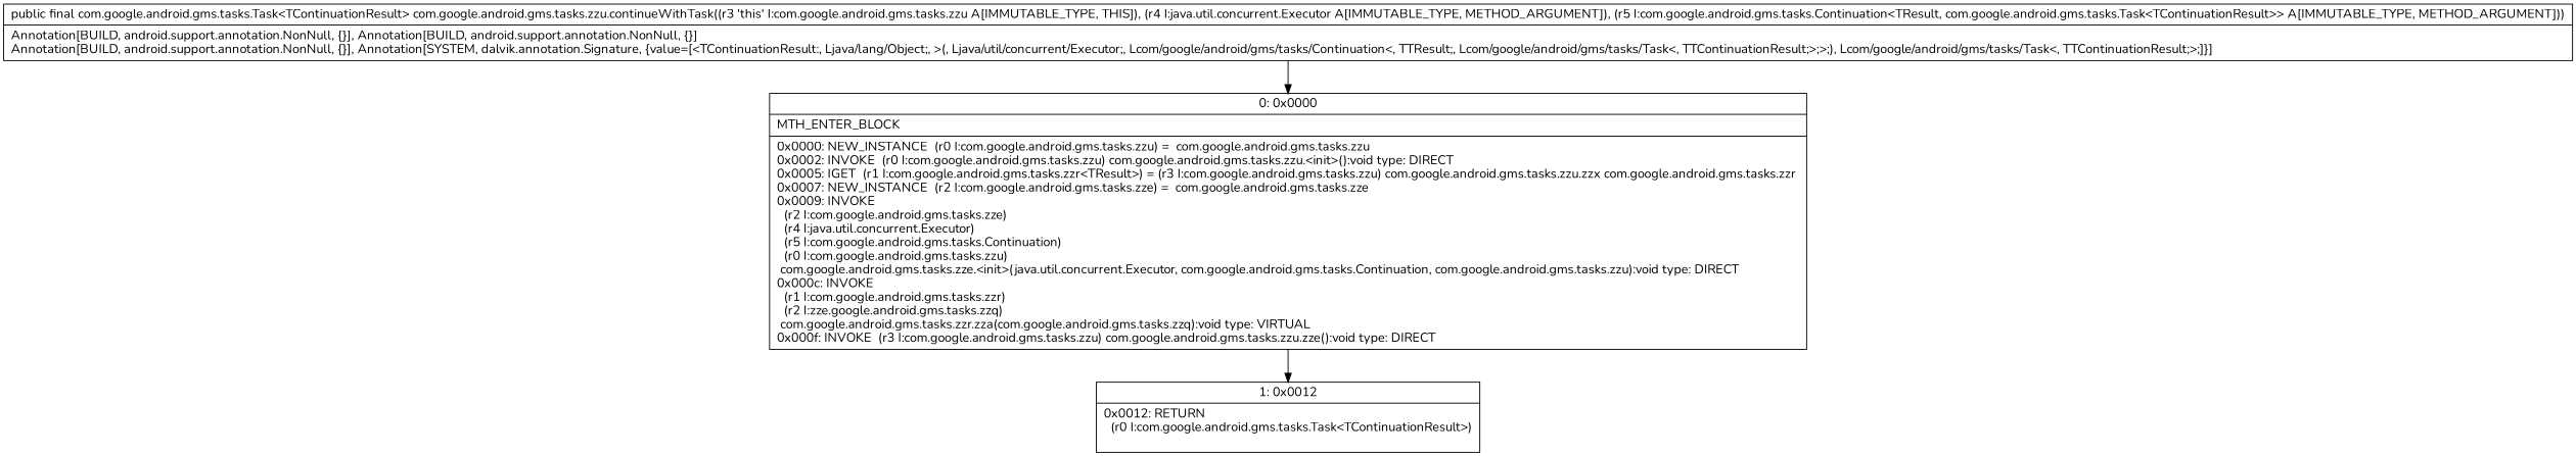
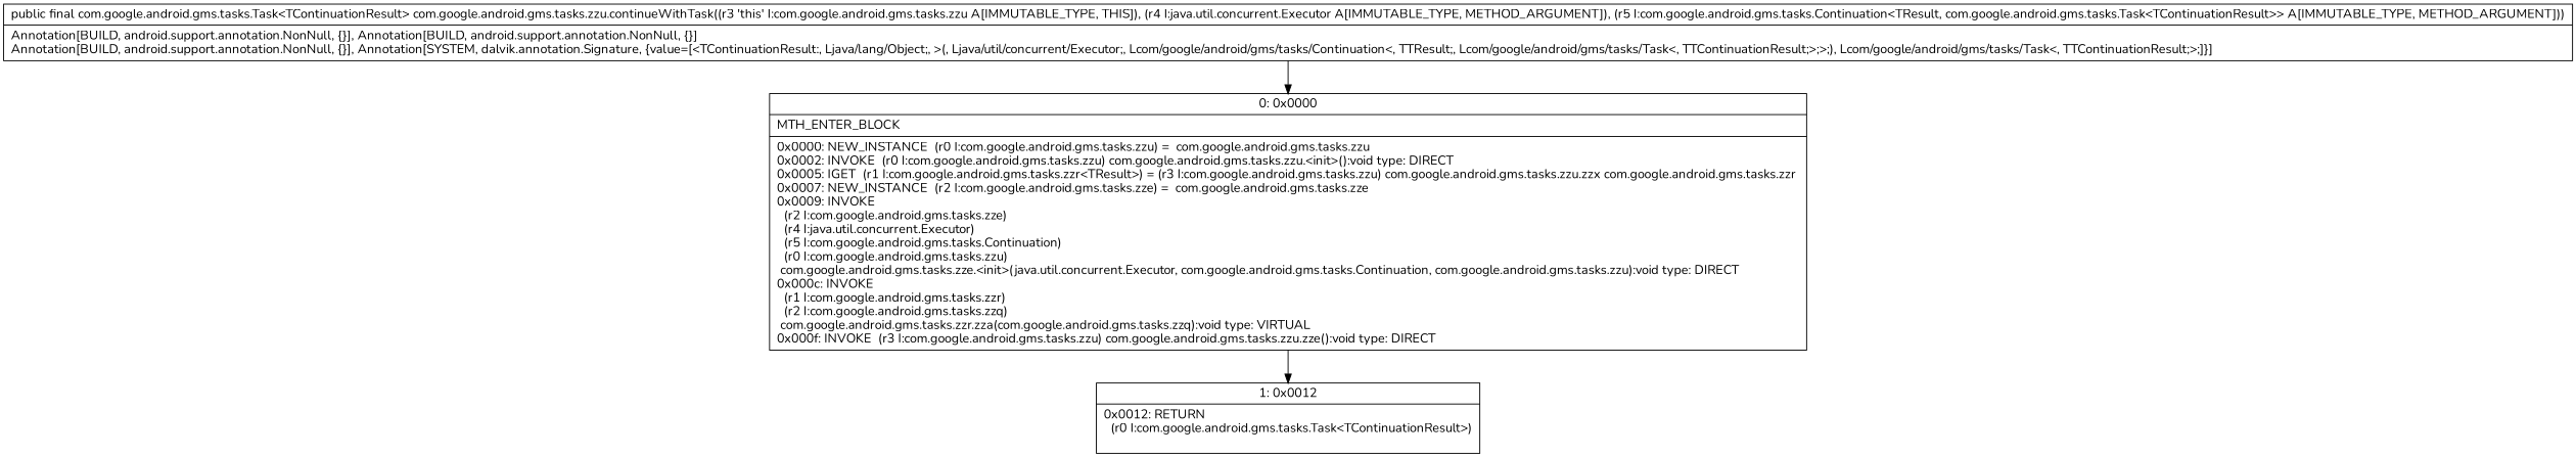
  digraph {
    fontname=Nunito
    node [shape=record fontname=Nunito]
    edge [fontname=Nunito]
-   n1 [label="{0\:\ 0x0000|MTH_ENTER_BLOCK\l|0x0000: NEW_INSTANCE  (r0 I:com.google.android.gms.tasks.zzu) =  com.google.android.gms.tasks.zzu \l0x0002: INVOKE  (r0 I:com.google.android.gms.tasks.zzu) com.google.android.gms.tasks.zzu.\<init\>():void type: DIRECT \l0x0005: IGET  (r1 I:com.google.android.gms.tasks.zzr\<TResult\>) = (r3 I:com.google.android.gms.tasks.zzu) com.google.android.gms.tasks.zzu.zzx com.google.android.gms.tasks.zzr \l0x0007: NEW_INSTANCE  (r2 I:com.google.android.gms.tasks.zze) =  com.google.android.gms.tasks.zze \l0x0009: INVOKE  \l  (r2 I:com.google.android.gms.tasks.zze)\l  (r4 I:java.util.concurrent.Executor)\l  (r5 I:com.google.android.gms.tasks.Continuation)\l  (r0 I:com.google.android.gms.tasks.zzu)\l com.google.android.gms.tasks.zze.\<init\>(java.util.concurrent.Executor, com.google.android.gms.tasks.Continuation, com.google.android.gms.tasks.zzu):void type: DIRECT \l0x000c: INVOKE  \l  (r1 I:com.google.android.gms.tasks.zzr)\l  (r2 I:zze.google.android.gms.tasks.zzq)\l com.google.android.gms.tasks.zzr.zza(com.google.android.gms.tasks.zzq):void type: VIRTUAL \l0x000f: INVOKE  (r3 I:com.google.android.gms.tasks.zzu) com.google.android.gms.tasks.zzu.zze():void type: DIRECT \l}"]
+   n1 [label="{0\:\ 0x0000|MTH_ENTER_BLOCK\l|0x0000: NEW_INSTANCE  (r0 I:com.google.android.gms.tasks.zzu) =  com.google.android.gms.tasks.zzu \l0x0002: INVOKE  (r0 I:com.google.android.gms.tasks.zzu) com.google.android.gms.tasks.zzu.\<init\>():void type: DIRECT \l0x0005: IGET  (r1 I:com.google.android.gms.tasks.zzr\<TResult\>) = (r3 I:com.google.android.gms.tasks.zzu) com.google.android.gms.tasks.zzu.zzx com.google.android.gms.tasks.zzr \l0x0007: NEW_INSTANCE  (r2 I:com.google.android.gms.tasks.zze) =  com.google.android.gms.tasks.zze \l0x0009: INVOKE  \l  (r2 I:com.google.android.gms.tasks.zze)\l  (r4 I:java.util.concurrent.Executor)\l  (r5 I:com.google.android.gms.tasks.Continuation)\l  (r0 I:com.google.android.gms.tasks.zzu)\l com.google.android.gms.tasks.zze.\<init\>(java.util.concurrent.Executor, com.google.android.gms.tasks.Continuation, com.google.android.gms.tasks.zzu):void type: DIRECT \l0x000c: INVOKE  \l  (r1 I:com.google.android.gms.tasks.zzr)\l  (r2 I:com.google.android.gms.tasks.zzq)\l com.google.android.gms.tasks.zzr.zza(com.google.android.gms.tasks.zzq):void type: VIRTUAL \l0x000f: INVOKE  (r3 I:com.google.android.gms.tasks.zzu) com.google.android.gms.tasks.zzu.zze():void type: DIRECT \l}"]
    n2 [label="{1\:\ 0x0012|0x0012: RETURN  \l  (r0 I:com.google.android.gms.tasks.Task\<TContinuationResult\>)\l \l}"]
    n3 [label="{public final com.google.android.gms.tasks.Task\<TContinuationResult\> com.google.android.gms.tasks.zzu.continueWithTask((r3 'this' I:com.google.android.gms.tasks.zzu A[IMMUTABLE_TYPE, THIS]), (r4 I:java.util.concurrent.Executor A[IMMUTABLE_TYPE, METHOD_ARGUMENT]), (r5 I:com.google.android.gms.tasks.Continuation\<TResult, com.google.android.gms.tasks.Task\<TContinuationResult\>\> A[IMMUTABLE_TYPE, METHOD_ARGUMENT]))  | Annotation[BUILD, android.support.annotation.NonNull, \{\}], Annotation[BUILD, android.support.annotation.NonNull, \{\}]\lAnnotation[BUILD, android.support.annotation.NonNull, \{\}], Annotation[SYSTEM, dalvik.annotation.Signature, \{value=[\<TContinuationResult:, Ljava\/lang\/Object;, \>(, Ljava\/util\/concurrent\/Executor;, Lcom\/google\/android\/gms\/tasks\/Continuation\<, TTResult;, Lcom\/google\/android\/gms\/tasks\/Task\<, TTContinuationResult;\>;\>;), Lcom\/google\/android\/gms\/tasks\/Task\<, TTContinuationResult;\>;]\}]\l}"]
    n1 -> n2
    n3 -> n1
  }
